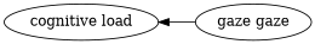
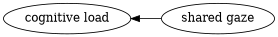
  digraph {
    rankdir=RL
    splines=true
-   "shared gaze" [label="gaze gaze"]
+   "shared gaze"
    "cognitive load"
    subgraph sub_1 {
      rank=same
      "shared gaze"
    }
    subgraph sub_2 {
      rank=same
      "cognitive load"
    }
    "shared gaze" -> "cognitive load"
  }
